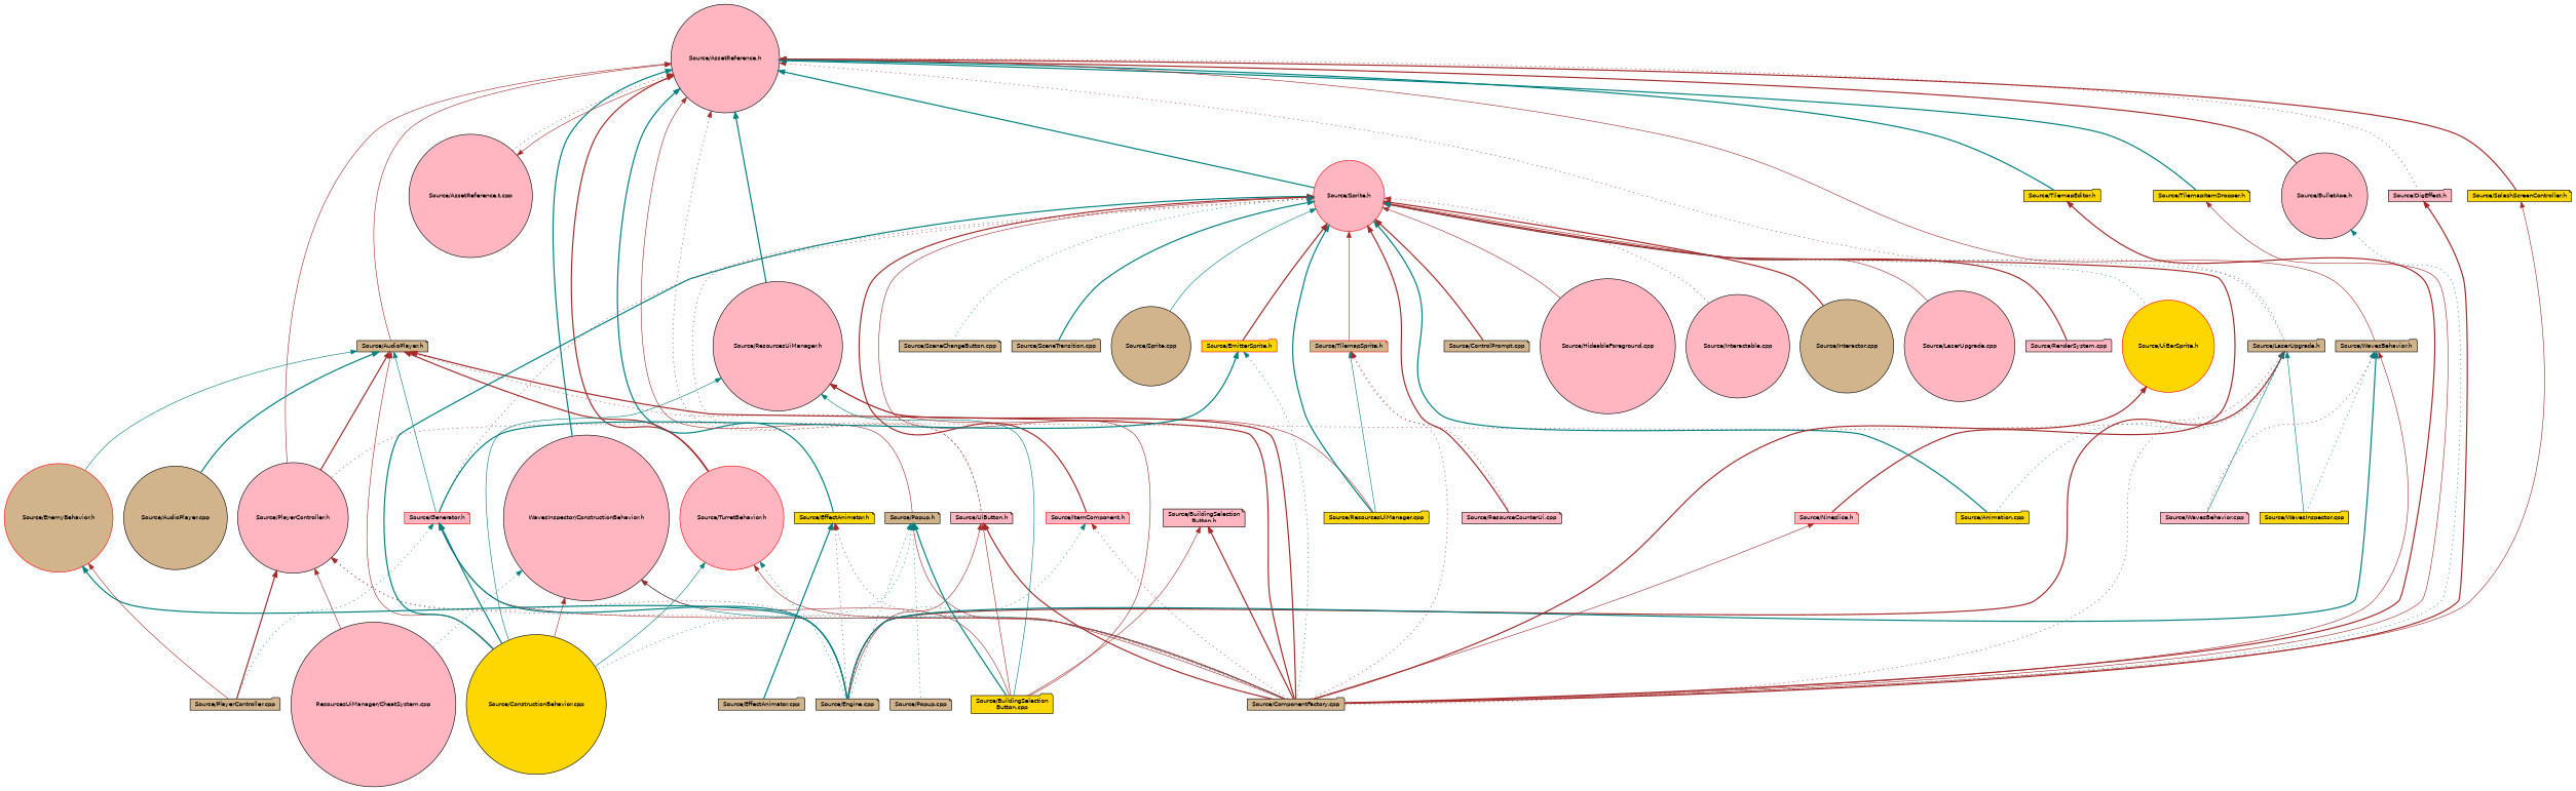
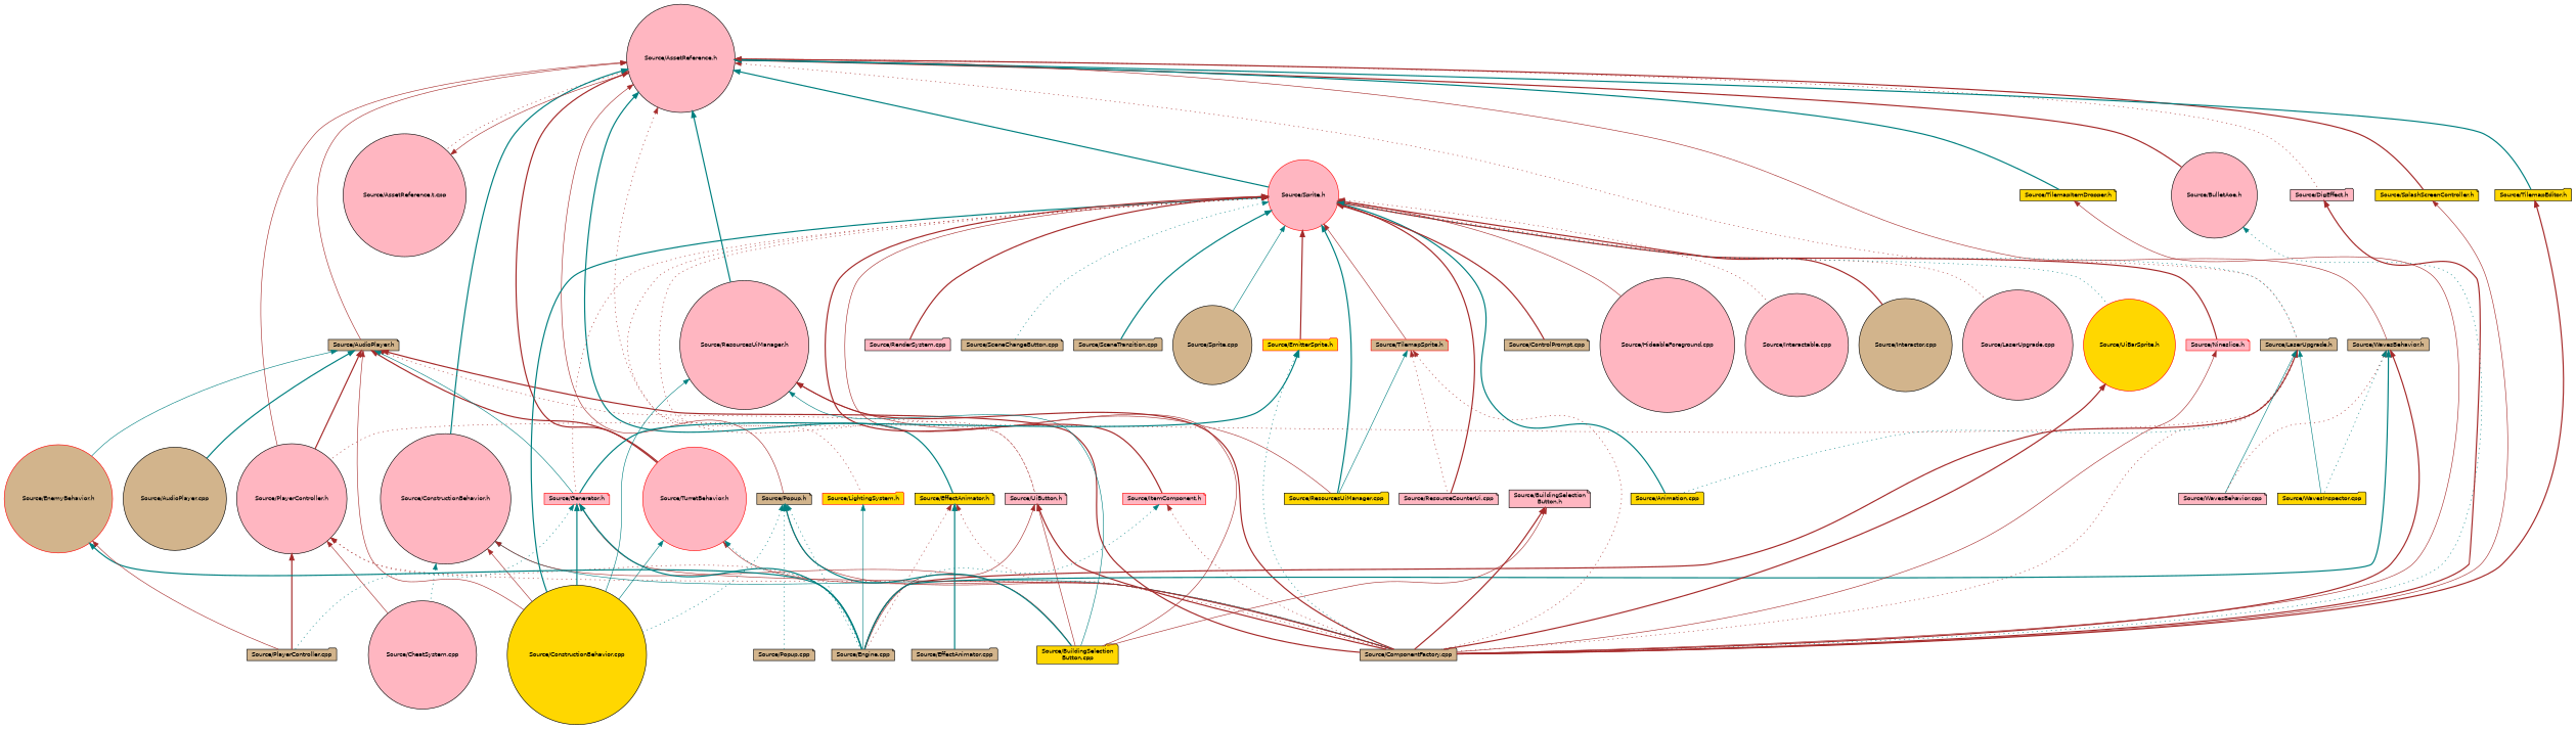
  digraph {
    node [color=black fillcolor=lightpink fontname=Helvetica fontsize=10 shape=circle style=filled]
    edge [color=brown dir=back fontname=Helvetica fontsize=10 labelfontname=Helvetica labelfontsize=10 style=bold]
    n1 [fontcolor=black height=0.2 label="Source/AssetReference.h" width=0.4]
    n2 [fillcolor=tan height=0.2 label="Source/LaserUpgrade.h" shape=folder width=0.4]
    n3 [height=0.2 label="Source/PlayerController.h" width=0.4]
    n4 [height=0.2 label="Source/AssetReference.t.cpp" width=0.4]
    n5 [fillcolor=tan height=0.2 label="Source/AudioPlayer.h" shape=note width=0.4]
    n6 [color=red height=0.2 label="Source/TurretBehavior.h" width=0.4]
    n7 [height=0.2 label="Source/UiButton.h" shape=note width=0.4]
    n8 [height=0.2 label="Source/BulletAoe.h" width=0.4]
-   n9 [height=0.2 label="WavesInspector/ConstructionBehavior.h" width=0.4]
+   n9 [height=0.2 label="Source/ConstructionBehavior.h" width=0.4]
    n10 [height=0.2 label="Source/DigEffect.h" shape=folder width=0.4]
    n11 [fillcolor=gold height=0.2 label="Source/EffectAnimator.h" shape=note width=0.4]
    n12 [fillcolor=tan height=0.2 label="Source/Popup.h" shape=note width=0.4]
    n13 [height=0.2 label="Source/ResourcesUiManager.h" width=0.4]
    n14 [fillcolor=gold height=0.2 label="Source/SplashScreenController.h" shape=note width=0.4]
    n15 [color=red height=0.2 label="Source/Sprite.h" width=0.4]
    n16 [fillcolor=gold height=0.2 label="Source/TilemapEditor.h" shape=folder width=0.4]
    n17 [fillcolor=gold height=0.2 label="Source/TilemapItemDropper.h" shape=note width=0.4]
    n18 [fillcolor=tan height=0.2 label="Source/WavesBehavior.h" shape=folder width=0.4]
    n19 [fillcolor=gold height=0.2 label="Source/Animation.cpp" shape=folder width=0.4]
    n20 [fillcolor=tan height=0.2 label="Source/ComponentFactory.cpp" shape=folder width=0.4]
    n21 [fillcolor=tan height=0.2 label="Source/Engine.cpp" shape=note width=0.4]
    n22 [height=0.2 label="Source/WavesBehavior.cpp" shape=note width=0.4]
    n23 [fillcolor=gold height=0.2 label="Source/WavesInspector.cpp" shape=folder width=0.4]
-   n24 [height=0.2 label="ResourcesUiManager/CheatSystem.cpp" width=0.4]
+   n24 [height=0.2 label="Source/CheatSystem.cpp" width=0.4]
    n25 [fillcolor=tan height=0.2 label="Source/PlayerController.cpp" shape=folder width=0.4]
    n26 [fillcolor=tan height=0.2 label="Source/AudioPlayer.cpp" width=0.4]
    n27 [fillcolor=gold height=0.2 label="Source/ConstructionBehavior.cpp" width=0.4]
    n28 [color=red fillcolor=tan height=0.2 label="Source/EnemyBehavior.h" width=0.4]
    n29 [color=red height=0.2 label="Source/Generator.h" shape=note width=0.4]
    n30 [fillcolor=gold height=0.2 label="Source/BuildingSelection\lButton.cpp" shape=folder width=0.4]
    n31 [height=0.2 label="Source/BuildingSelection\lButton.h" shape=note width=0.4]
    n32 [fillcolor=tan height=0.2 label="Source/EffectAnimator.cpp" shape=folder width=0.4]
    n33 [fillcolor=tan height=0.2 label="Source/Popup.cpp" shape=note width=0.4]
    n34 [fillcolor=gold height=0.2 label="Source/ResourcesUiManager.cpp" shape=folder width=0.4]
    n35 [fillcolor=tan height=0.2 label="Source/ControlPrompt.cpp" shape=note width=0.4]
    n36 [color=red fillcolor=gold height=0.2 label="Source/EmitterSprite.h" shape=folder width=0.4]
    n37 [height=0.2 label="Source/HideableForeground.cpp" width=0.4]
    n38 [height=0.2 label="Source/Interactable.cpp" width=0.4]
    n39 [fillcolor=tan height=0.2 label="Source/Interactor.cpp" width=0.4]
    n40 [color=red height=0.2 label="Source/ItemComponent.h" shape=note width=0.4]
    n41 [height=0.2 label="Source/LaserUpgrade.cpp" width=0.4]
+   n42 [color=red fillcolor=gold height=0.2 label="Source/LightingSystem.h" shape=folder width=0.4]
    n43 [color=red height=0.2 label="Source/Nineslice.h" shape=note width=0.4]
    n44 [height=0.2 label="Source/RenderSystem.cpp" shape=folder width=0.4]
    n45 [height=0.2 label="Source/ResourceCounterUi.cpp" shape=note width=0.4]
    n46 [fillcolor=tan height=0.2 label="Source/SceneChangeButton.cpp" shape=note width=0.4]
    n47 [fillcolor=tan height=0.2 label="Source/SceneTransition.cpp" shape=folder width=0.4]
    n48 [fillcolor=tan height=0.2 label="Source/Sprite.cpp" width=0.4]
    n49 [color=red fillcolor=tan height=0.2 label="Source/TilemapSprite.h" shape=note width=0.4]
    n50 [color=red fillcolor=gold height=0.2 label="Source/UiBarSprite.h" width=0.4]
    n1 -> n2 [style=dotted]
    n1 -> n3 [style=solid]
    n1 -> n4 [style=dotted]
    n1 -> n5 [style=solid]
    n1 -> n6
    n1 -> n7 [style=dotted]
    n1 -> n8
    n1 -> n9 [color=teal]
    n1 -> n10 [style=dotted]
    n1 -> n11 [color=teal]
    n1 -> n12 [style=solid]
    n1 -> n13 [color=teal]
    n1 -> n14
    n1 -> n15 [color=teal]
    n1 -> n16 [color=teal]
    n1 -> n17 [color=teal]
    n1 -> n18 [style=solid]
    n2 -> n3 [style=dotted]
    n2 -> n19 [color=teal style=dotted]
    n2 -> n20 [style=dotted]
    n2 -> n21
    n2 -> n22 [color=teal style=solid]
    n2 -> n23 [color=teal style=solid]
    n3 -> n20 [style=dotted]
    n3 -> n21 [style=dotted]
    n3 -> n24 [style=solid]
    n3 -> n25
    n4 -> n1 [style=solid]
    n5 -> n3
    n5 -> n6
    n5 -> n7 [style=dotted]
    n5 -> n20
    n5 -> n26 [color=teal]
    n5 -> n27 [style=solid]
    n5 -> n28 [color=teal style=solid]
    n5 -> n29 [color=teal style=solid]
    n6 -> n20 [style=solid]
    n6 -> n21 [color=teal style=dotted]
    n6 -> n27 [color=teal style=solid]
    n7 -> n20
    n7 -> n21 [style=solid]
    n7 -> n30 [style=solid]
    n8 -> n20 [color=teal style=dotted]
    n9 -> n20 [color=teal style=solid]
    n9 -> n24 [color=teal style=dotted]
    n9 -> n27 [style=solid]
    n9 -> n30 [style=solid]
    n10 -> n20
    n11 -> n20 [style=dotted]
    n11 -> n21 [style=dotted]
    n11 -> n32 [color=teal]
    n12 -> n20 [style=solid]
    n12 -> n21 [color=teal style=dotted]
    n12 -> n27 [color=teal style=dotted]
    n12 -> n30 [color=teal]
    n12 -> n33 [color=teal style=dotted]
    n13 -> n20
    n13 -> n27 [color=teal style=solid]
    n13 -> n30 [color=teal style=solid]
    n13 -> n34 [style=solid]
    n14 -> n20 [style=solid]
    n15 -> n2 [color=teal style=dotted]
    n15 -> n7 [style=dotted]
    n15 -> n19 [color=teal]
    n15 -> n27 [color=teal]
    n15 -> n29 [style=dotted]
    n15 -> n30 [style=solid]
    n15 -> n34 [color=teal]
    n15 -> n35
    n15 -> n36
    n15 -> n37 [style=solid]
    n15 -> n38 [style=dotted]
    n15 -> n39
    n15 -> n40
-   n15 -> n41 [style=solid]
+   n15 -> n41 [style=dotted]
+   n15 -> n42 [style=dotted]
    n15 -> n43
    n15 -> n44
    n15 -> n45
    n15 -> n46 [color=teal style=dotted]
    n15 -> n47 [color=teal]
    n15 -> n48 [color=teal style=solid]
    n15 -> n49 [style=solid]
    n15 -> n50 [color=teal style=dotted]
    n16 -> n20
    n17 -> n20 [style=solid]
-   n18 -> n20 [style=solid]
+   n18 -> n20
    n18 -> n21 [color=teal]
    n18 -> n22 [style=dotted]
    n18 -> n23 [color=teal style=dotted]
    n28 -> n21 [color=teal]
    n28 -> n25 [style=solid]
    n29 -> n20 [style=solid]
    n29 -> n21 [color=teal]
    n29 -> n25 [color=teal style=dotted]
    n29 -> n27 [color=teal]
    n31 -> n20
    n31 -> n30 [style=solid]
    n36 -> n20 [color=teal style=dotted]
    n36 -> n29 [color=teal]
    n40 -> n20 [style=dotted]
    n40 -> n21 [color=teal style=dotted]
+   n42 -> n21 [color=teal style=solid]
    n43 -> n20 [style=solid]
    n49 -> n20 [style=dotted]
    n49 -> n34 [color=teal style=solid]
    n49 -> n45 [style=dotted]
    n50 -> n20
  }
